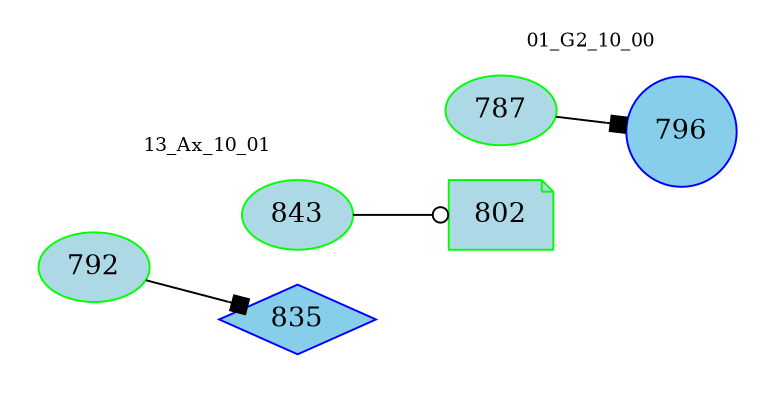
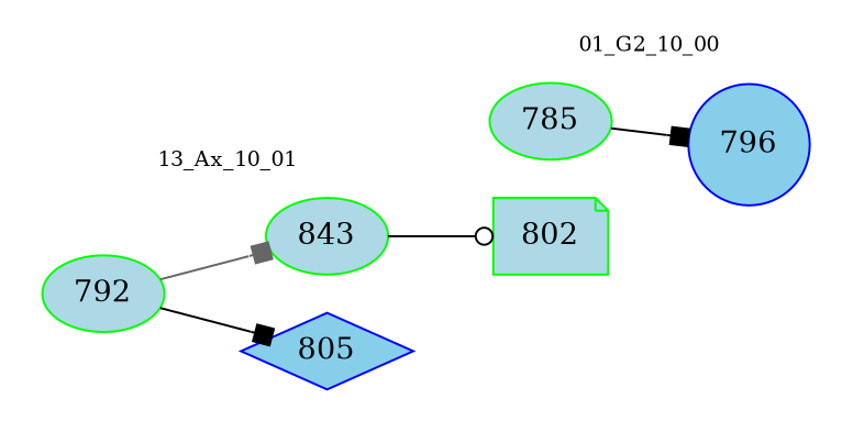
  digraph {
    rankdir=LR
    node [color=green fillcolor=lightblue shape=ellipse style=filled]
    edge [arrowhead=box color=black]
    n1 [label=792]
-   n2 [color=blue fillcolor=skyblue label=835 shape=diamond]
+   n2 [color=blue fillcolor=skyblue label=805 shape=diamond]
    n3 [label=843]
-   n4 [label=787]
+   n4 [label=785]
    n5 [color=blue fillcolor=skyblue label=796 shape=circle]
    n6 [label=802 shape=note]
    subgraph cluster_1 {
      color=white
      fontsize=10
      label="13_Ax_10_01"
      n1
      n2
      n3
    }
    subgraph cluster_2 {
      color=white
      fontsize=10
      label="01_G2_10_00"
      n4
      n5
      n6
    }
    n1 -> n2
+   n1 -> n3 [color=gray40]
    n3 -> n6 [arrowhead=odot]
    n4 -> n5
  }
